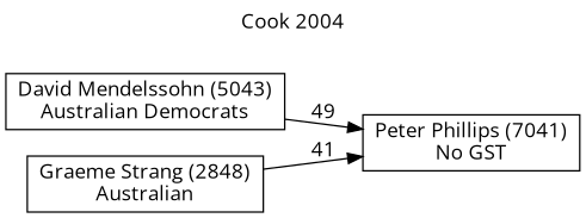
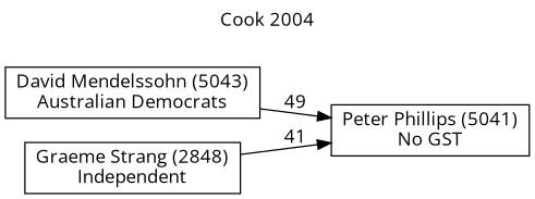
  digraph {
    fontname="Open Sans"
    label="Cook 2004"
    labelloc=t
    mclimit=10
    rankdir=LR
    node [fontname="Open Sans" shape=box]
    edge [fontname="Open Sans"]
-   n1 [label="Peter Phillips (7041)\nNo GST"]
+   n1 [label="Peter Phillips (5041)\nNo GST"]
    n2 [label="David Mendelssohn (5043)\nAustralian Democrats"]
-   n3 [label="Graeme Strang (2848)\nAustralian"]
+   n3 [label="Graeme Strang (2848)\nIndependent"]
    n2 -> n1 [label=49]
    n3 -> n1 [label=41]
  }
